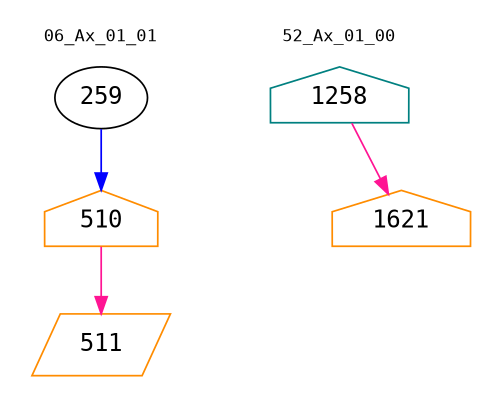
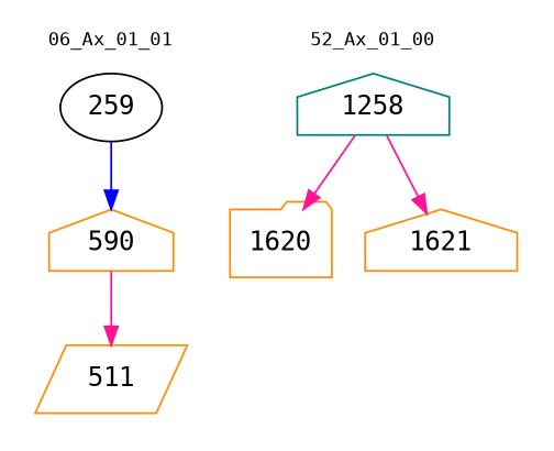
  digraph {
    fontname="DejaVu Sans Mono"
    node [color=darkorange fontname="DejaVu Sans Mono" shape=house]
    edge [color=deeppink fontname="DejaVu Sans Mono"]
    n1 [color=black label=259 shape=ellipse]
-   n2 [label=510]
+   n2 [label=590]
    n3 [label=511 shape=parallelogram]
    n4 [color=teal label=1258]
+   n5 [label=1620 shape=folder]
    n6 [label=1621]
    subgraph cluster_1 {
      color=white
      fontsize=10
      label="06_Ax_01_01"
      n1
      n2
      n3
    }
    subgraph cluster_2 {
      color=white
      fontsize=10
      label="52_Ax_01_00"
      n4
+     n5
      n6
    }
    n1 -> n2 [color=blue]
    n2 -> n3
+   n4 -> n5
    n4 -> n6
  }
